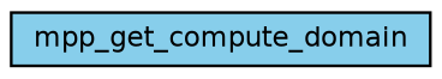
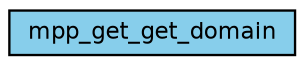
  digraph {
    rankdir=LR
-   n1 [color=black fillcolor=skyblue fontname=Helvetica fontsize=10 height=0.2 label=mpp_get_compute_domain shape=record style=filled width=0.4]
+   n1 [color=black fillcolor=skyblue fontname=Helvetica fontsize=10 height=0.2 label=mpp_get_get_domain shape=record style=filled width=0.4]
  }
